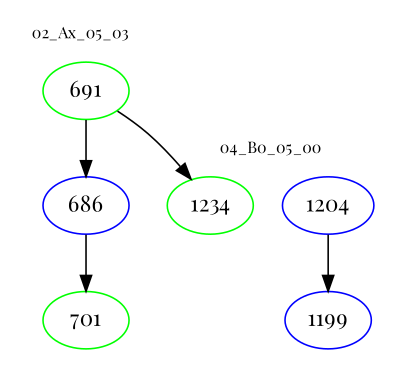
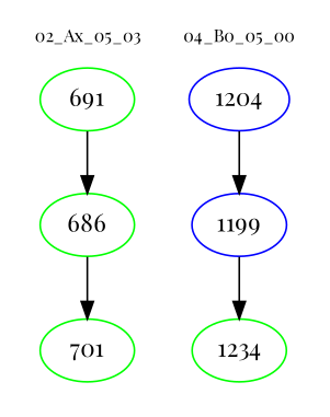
  digraph {
    fontname="Playfair Display"
    node [color=green fontname="Playfair Display"]
    edge [color=black fontname="Playfair Display"]
    n1 [label=691]
-   n2 [color=blue label=686]
+   n2 [label=686]
    n3 [label=701]
    n4 [color=blue label=1204]
    n5 [color=blue label=1199]
    n6 [label=1234]
    subgraph cluster_1 {
      color=white
      fontsize=10
      label="02_Ax_05_03"
      n1
      n2
      n3
    }
    subgraph cluster_2 {
      color=white
      fontsize=10
      label="04_B0_05_00"
      n4
      n5
      n6
    }
    n1 -> n2
    n2 -> n3
    n4 -> n5
-   n1 -> n6
+   n5 -> n6
  }
